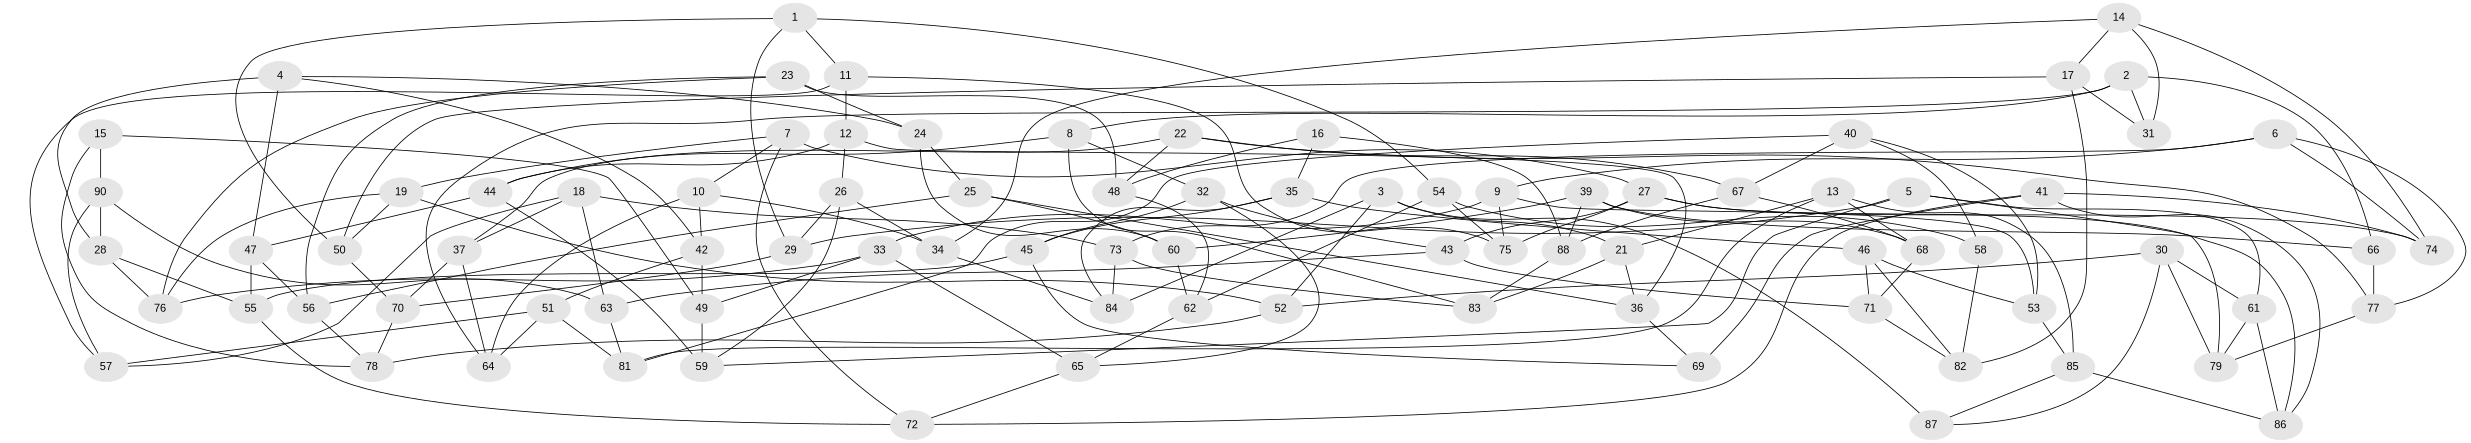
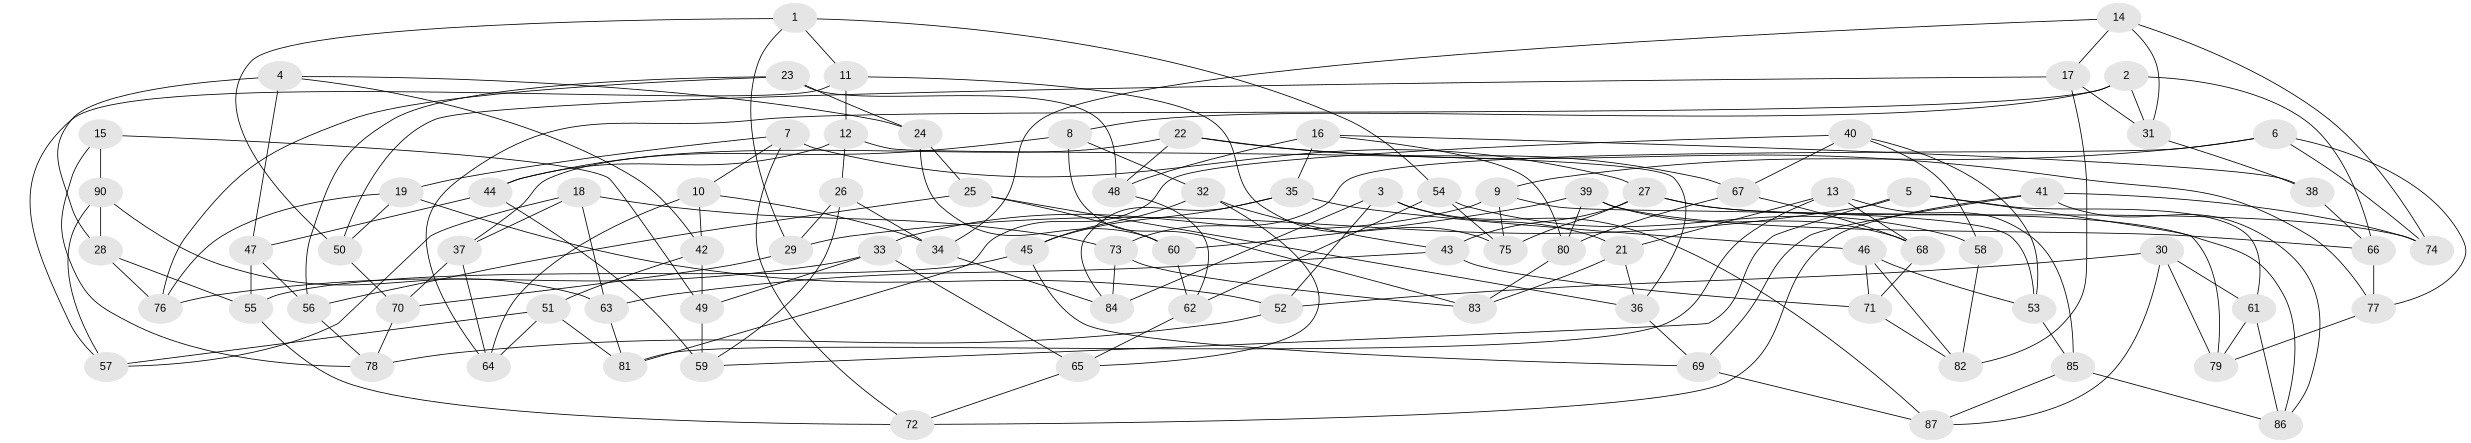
  graph {
    fontname="Liberation Sans"
    node [color=gray90 fontname="Liberation Sans" style=filled]
    edge [fontname="Liberation Sans"]
    1
    11
    29
    50
    54
    75
    12
    57
    70
    58
    62
    2
    8
    31
    64
    66
    32
    44
    83
+   38
    77
    3
    21
    52
    84
    87
    36
    78
    4
    24
    28
    42
    47
    25
    60
    76
    55
    49
    51
    56
    5
    59
    61
    79
    86
    6
    9
    73
    74
    33
    53
    7
    10
    19
    72
    27
    34
    82
    43
    45
    65
    85
    26
    69
    13
    68
    81
    71
    14
    17
    n71 [label=90]
    15
    63
    16
    35
    48
-   80 [label=88]
+   80
    46
    18
    37
    22
    67
    23
    30
    39
    40
    41
    1 -- 11
    1 -- 29
    1 -- 50
    1 -- 54
    11 -- 75
    11 -- 12
    11 -- 57
    29 -- 70
    50 -- 70
    54 -- 75
    54 -- 58
    54 -- 62
    12 -- 44
    12 -- 36
    12 -- 26
    70 -- 78
    58 -- 82
    62 -- 65
    2 -- 8
    2 -- 31
    2 -- 64
    2 -- 66
    8 -- 32
    8 -- 44
    8 -- 83
+   31 -- 38
    66 -- 77
    32 -- 43
    32 -- 45
    32 -- 65
    44 -- 47
    44 -- 59
+   38 -- 66
    77 -- 79
    3 -- 21
    3 -- 52
    3 -- 84
    3 -- 87
    21 -- 83
    21 -- 36
    52 -- 78
    36 -- 69
    4 -- 24
    4 -- 28
    4 -- 42
    4 -- 47
    24 -- 25
    24 -- 60
    28 -- 76
    28 -- 55
    42 -- 49
    42 -- 51
    47 -- 55
    47 -- 56
    25 -- 36
    25 -- 60
    25 -- 56
    60 -- 62
    55 -- 72
    49 -- 59
    51 -- 57
    51 -- 64
    51 -- 81
    56 -- 78
    5 -- 29
    5 -- 59
    5 -- 61
    5 -- 79
    61 -- 79
    61 -- 86
    6 -- 77
    6 -- 9
    6 -- 73
    6 -- 74
    9 -- 75
    9 -- 33
    9 -- 53
    73 -- 83
    73 -- 84
    33 -- 76
    33 -- 49
    33 -- 65
    53 -- 85
    7 -- 10
    7 -- 19
    7 -- 72
    7 -- 27
    10 -- 64
    10 -- 42
    10 -- 34
    19 -- 50
    19 -- 52
    19 -- 76
    27 -- 75
    27 -- 86
    27 -- 74
    27 -- 43
    34 -- 84
    43 -- 71
    43 -- 63
    45 -- 55
    45 -- 69
    65 -- 72
    85 -- 87
    85 -- 86
    26 -- 29
    26 -- 59
    26 -- 34
+   69 -- 87
    13 -- 21
    13 -- 85
    13 -- 68
    13 -- 81
    68 -- 71
    71 -- 82
    14 -- 31
    14 -- 74
    14 -- 34
    14 -- 17
    17 -- 50
    17 -- 31
    17 -- 82
    n71 -- 57
    n71 -- 28
    n71 -- 63
    15 -- 78
    15 -- 49
    15 -- n71
    63 -- 81
+   16 -- 38
    16 -- 35
    16 -- 48
    16 -- 80
    35 -- 84
    35 -- 45
    35 -- 46
    48 -- 62
    80 -- 83
    46 -- 53
    46 -- 82
    46 -- 71
    18 -- 57
    18 -- 73
    18 -- 63
    18 -- 37
    37 -- 70
    37 -- 64
    22 -- 77
    22 -- 48
    22 -- 37
    22 -- 67
    67 -- 68
    67 -- 80
    23 -- 24
    23 -- 76
    23 -- 56
    23 -- 48
    30 -- 52
    30 -- 87
    30 -- 61
    30 -- 79
    39 -- 66
    39 -- 60
    39 -- 68
    39 -- 80
    40 -- 58
    40 -- 53
    40 -- 81
    40 -- 67
    41 -- 86
    41 -- 74
    41 -- 72
    41 -- 69
  }
